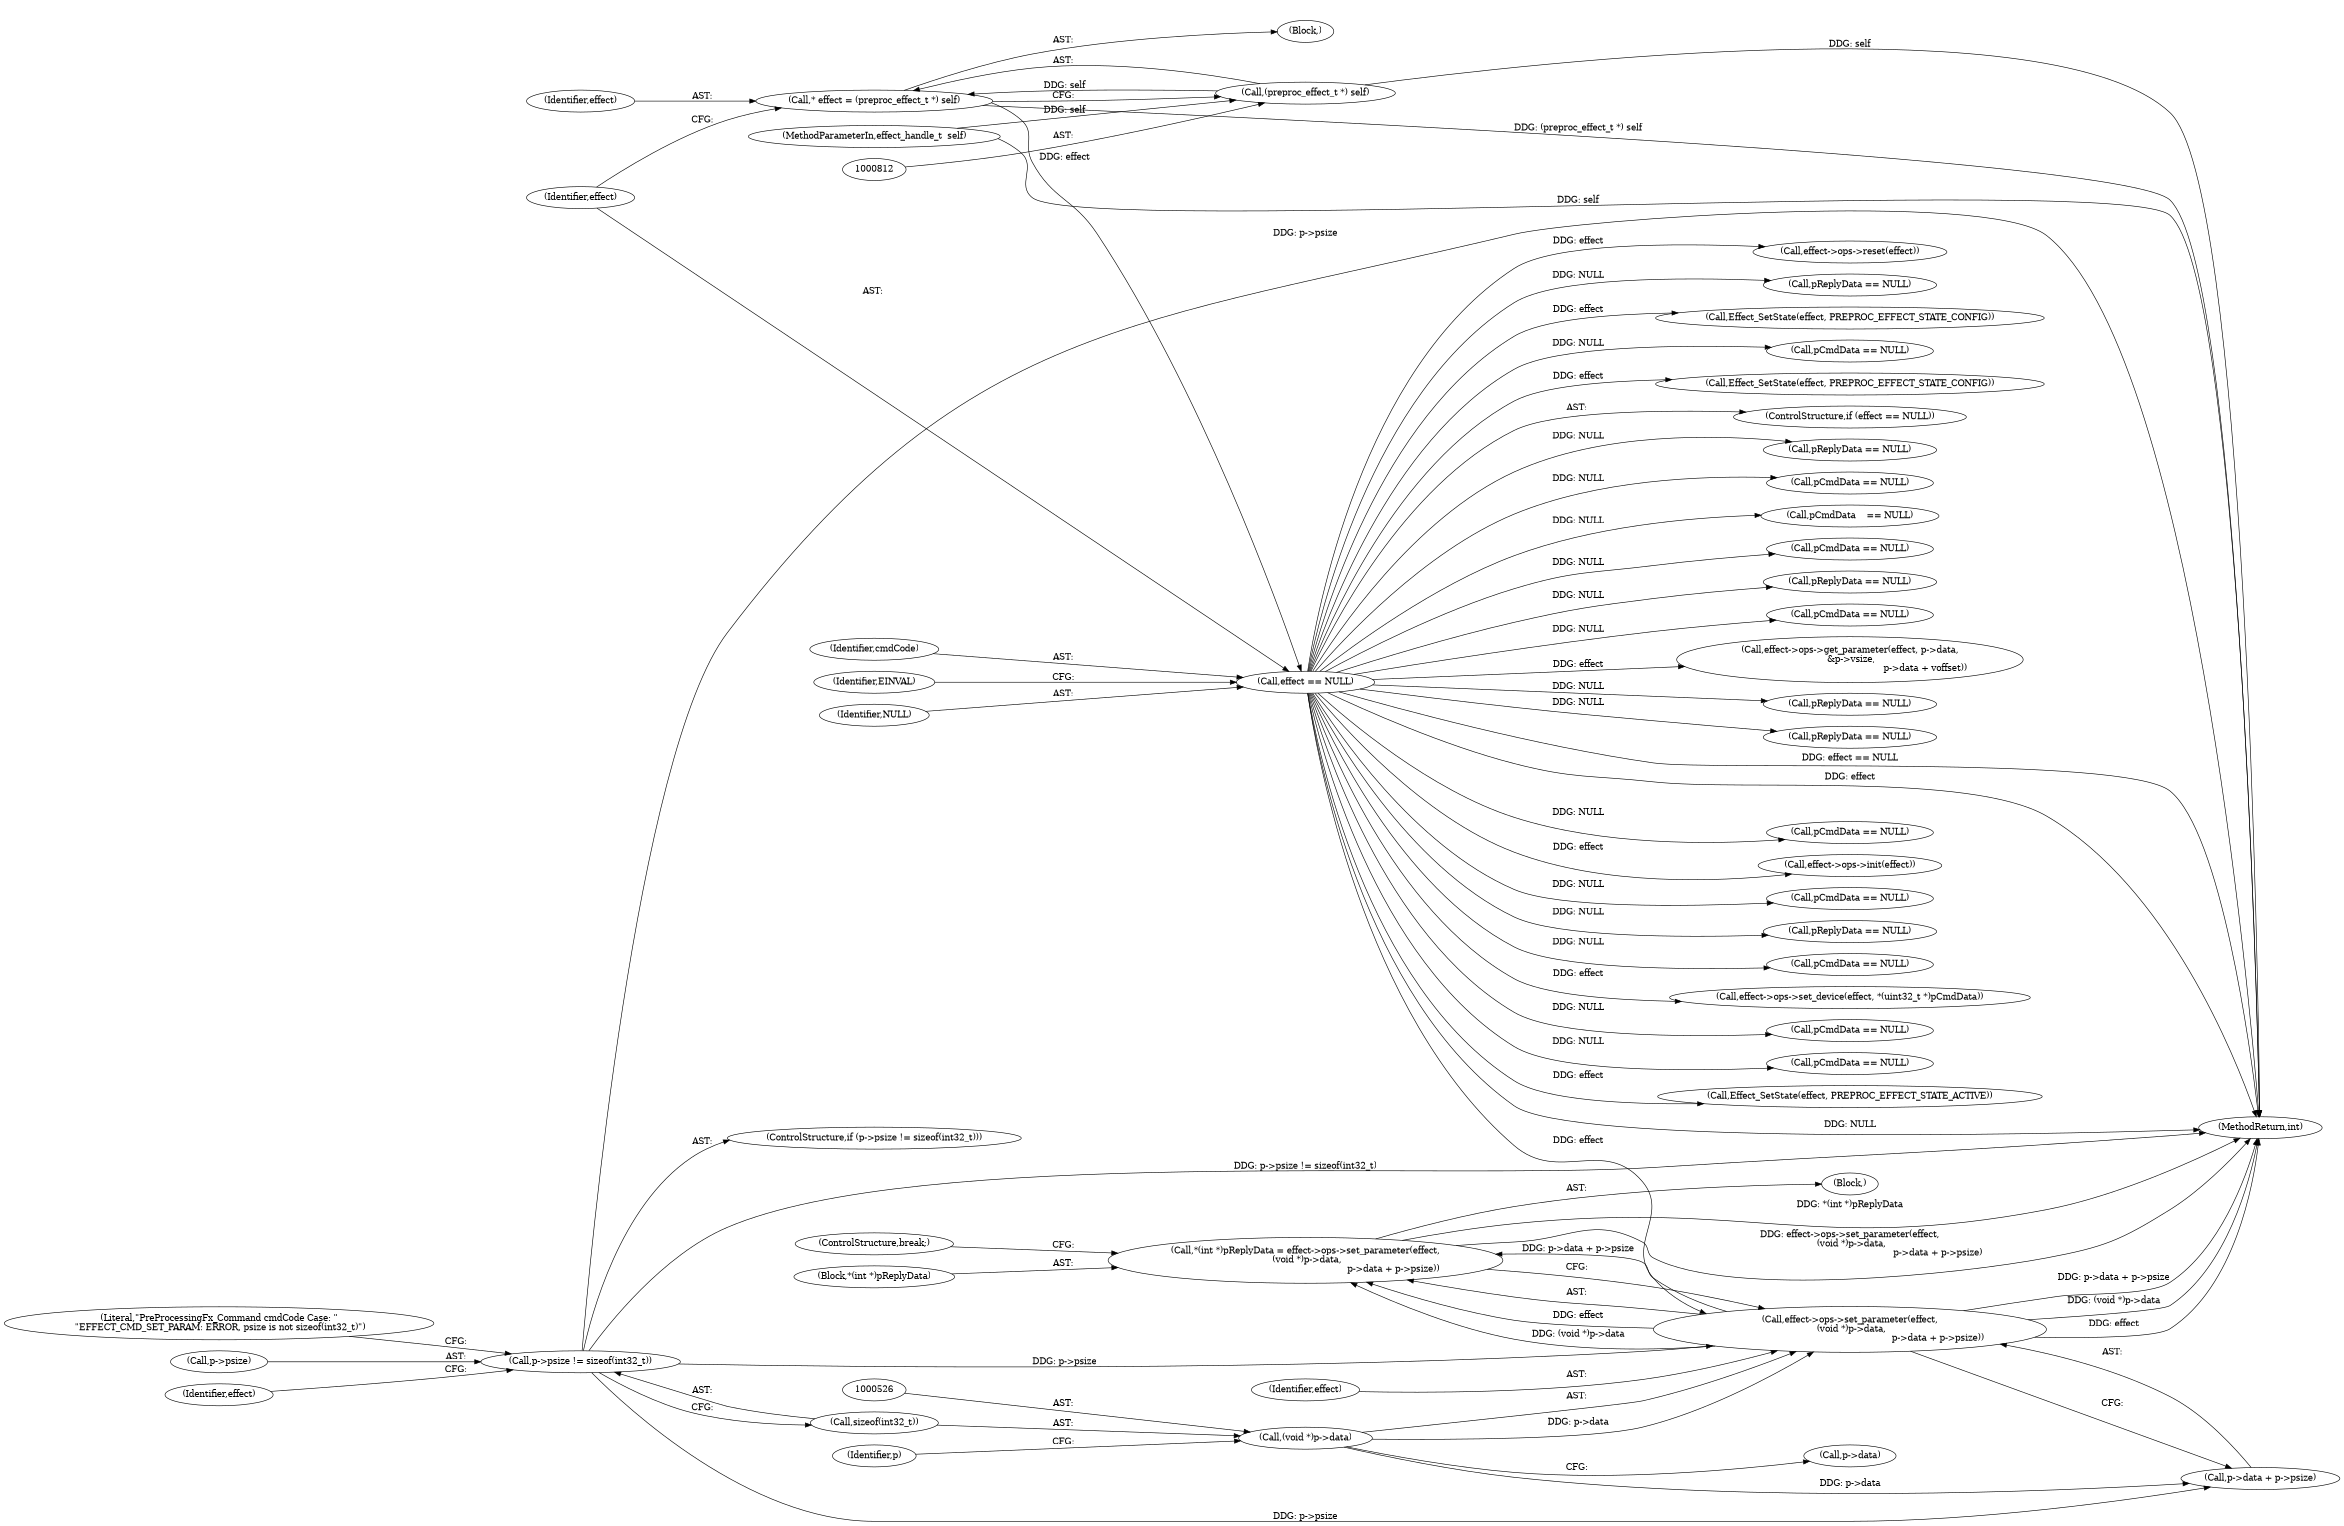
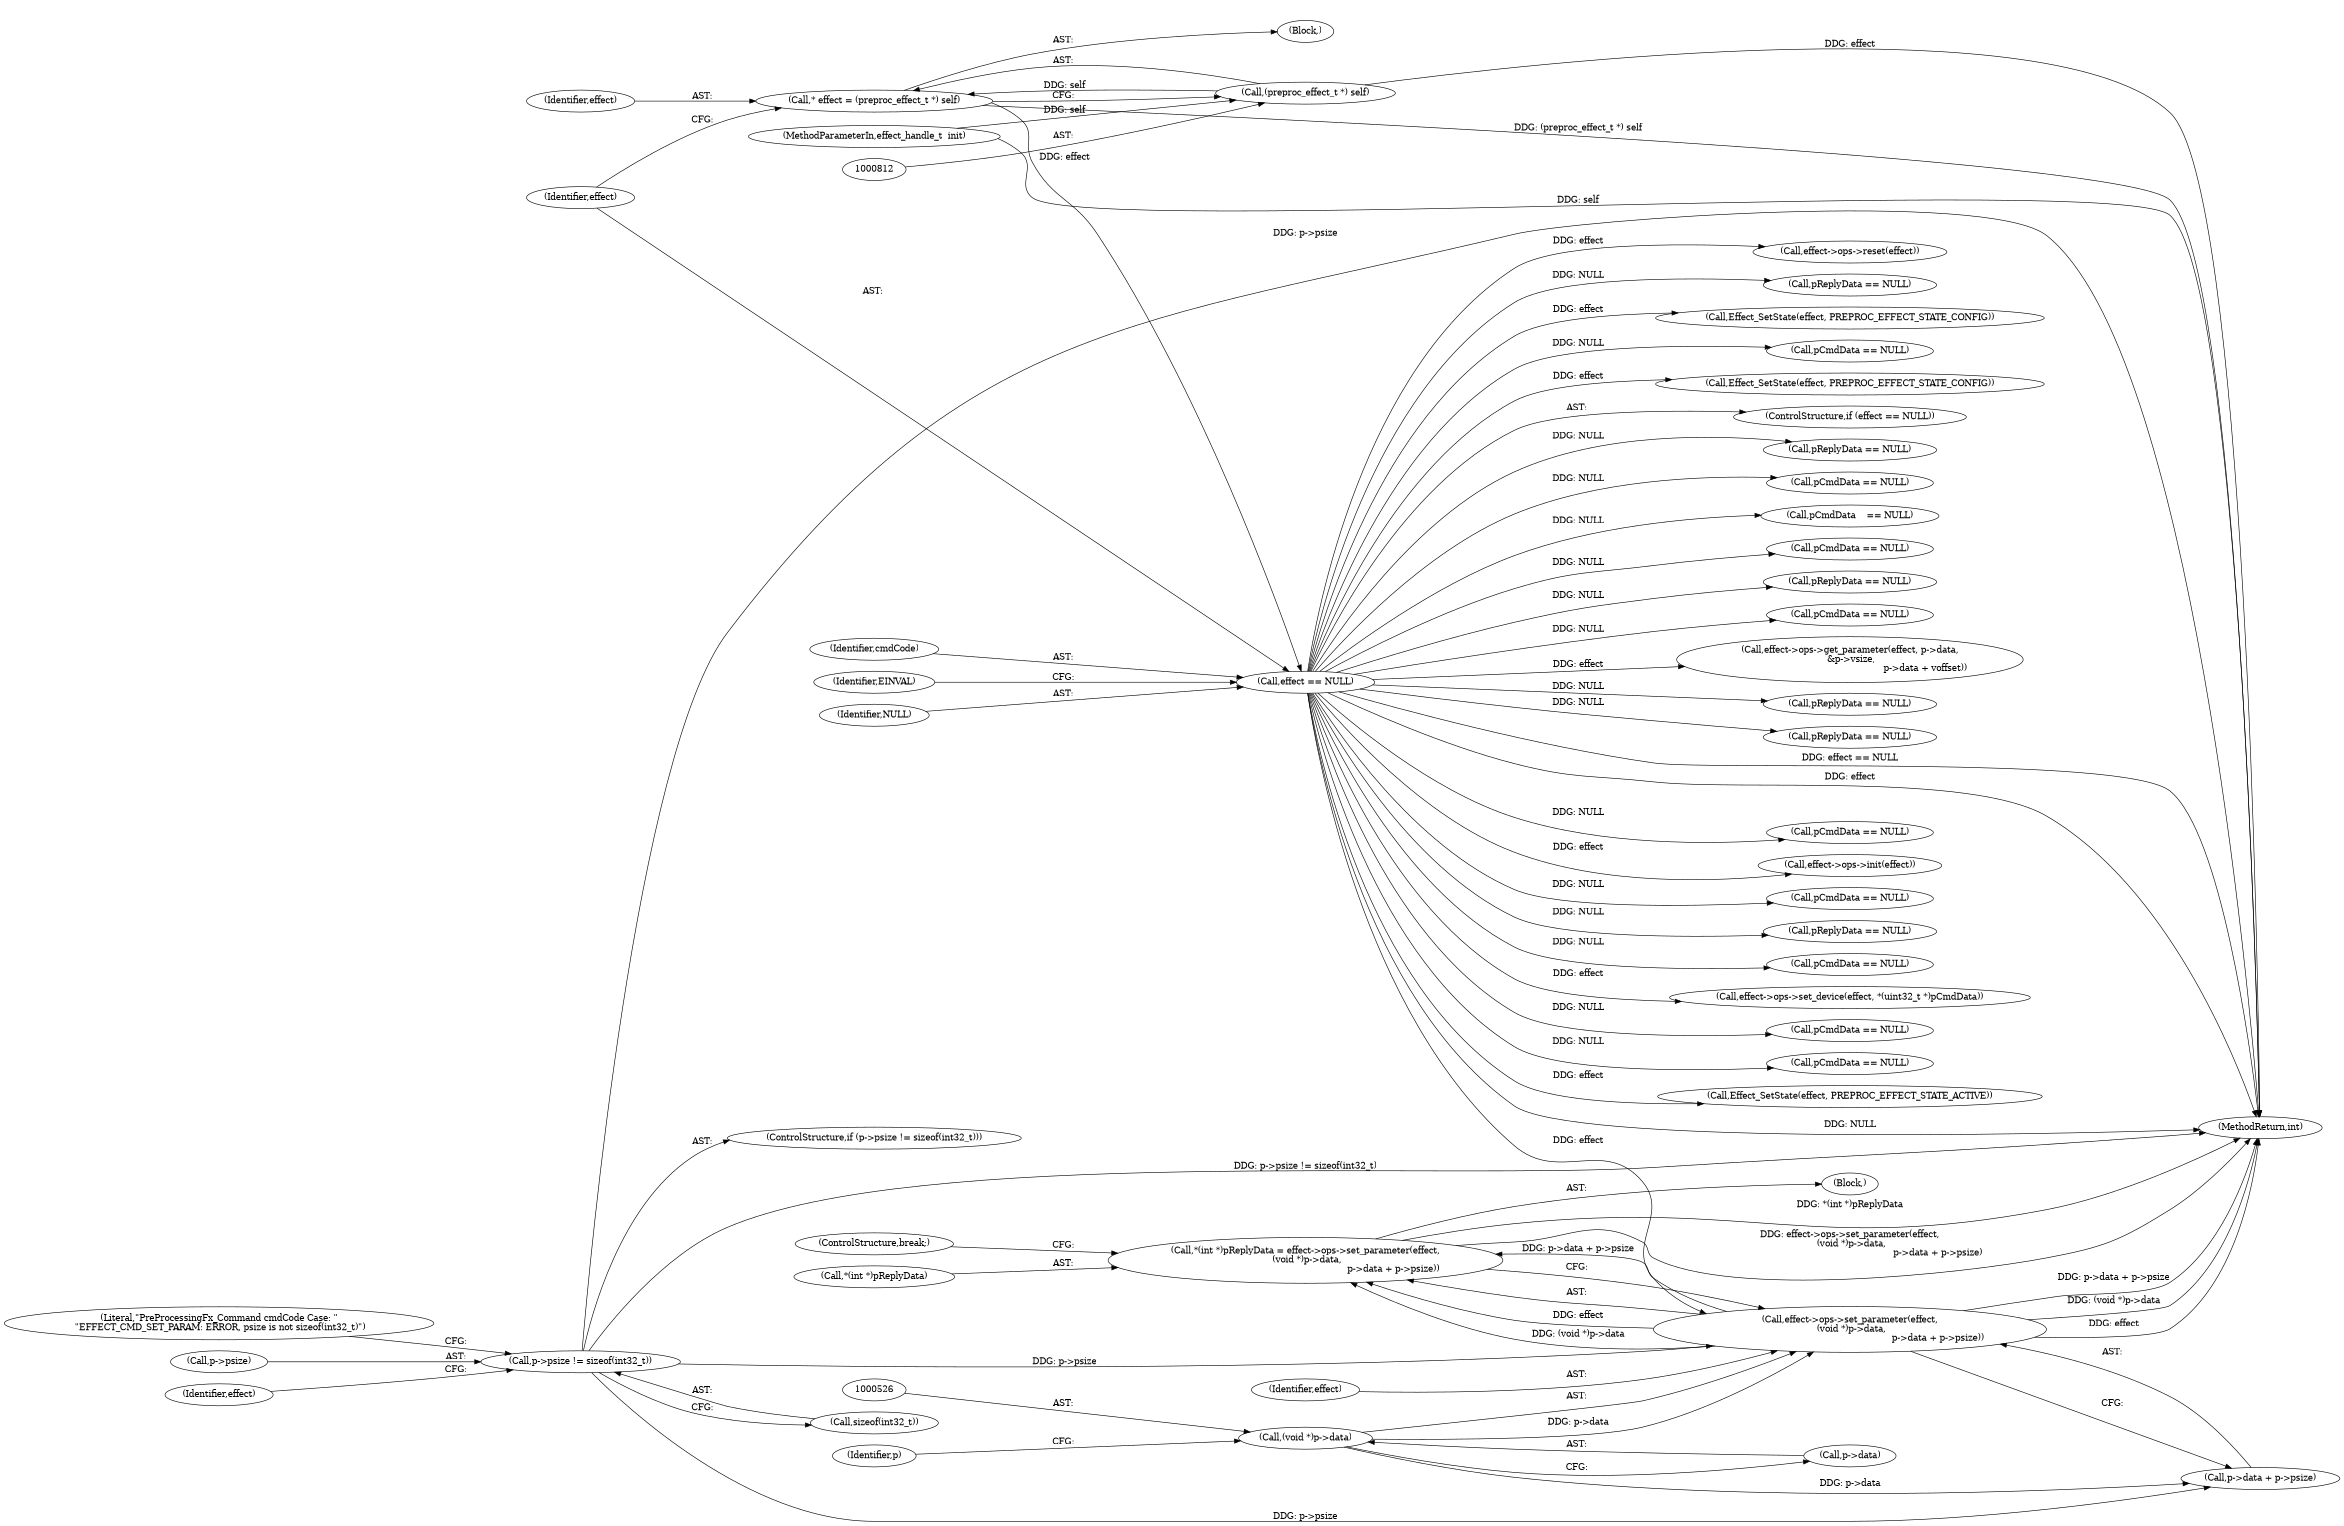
  digraph {
    rankdir=LR
    n1 [label="(Call,*(int *)pReplyData = effect->ops->set_parameter(effect,\n (void *)p->data,\n                                                                p->data + p->psize))"]
    n2 [label="(Call,effect->ops->set_parameter(effect,\n (void *)p->data,\n                                                                p->data + p->psize))"]
    n3 [label="(Block,)"]
    n4 [label="(MethodReturn,int)"]
    n5 [label="(Call,p->data + p->psize)"]
    n6 [label="(Call,effect == NULL)"]
    n7 [label="(Call,Effect_SetState(effect, PREPROC_EFFECT_STATE_CONFIG))"]
    n8 [label="(ControlStructure,if (effect == NULL))"]
    n9 [label="(Call,pReplyData == NULL)"]
    n10 [label="(Call,pCmdData == NULL)"]
    n11 [label="(Call,pCmdData    == NULL)"]
    n12 [label="(Call,pCmdData == NULL)"]
    n13 [label="(Call,pReplyData == NULL)"]
    n14 [label="(Call,pCmdData == NULL)"]
    n15 [label="(Call,effect->ops->get_parameter(effect, p->data,\n &p->vsize,\n                                                       p->data + voffset))"]
    n16 [label="(Call,pReplyData == NULL)"]
    n17 [label="(Call,pReplyData == NULL)"]
    n18 [label="(Call,pCmdData == NULL)"]
    n19 [label="(Call,effect->ops->init(effect))"]
    n20 [label="(Call,pCmdData == NULL)"]
    n21 [label="(Call,pReplyData == NULL)"]
    n22 [label="(Call,pCmdData == NULL)"]
    n23 [label="(Call,effect->ops->set_device(effect, *(uint32_t *)pCmdData))"]
    n24 [label="(Call,pCmdData == NULL)"]
    n25 [label="(Call,pCmdData == NULL)"]
    n26 [label="(Call,Effect_SetState(effect, PREPROC_EFFECT_STATE_ACTIVE))"]
    n27 [label="(Call,effect->ops->reset(effect))"]
    n28 [label="(Call,pReplyData == NULL)"]
    n29 [label="(Call,Effect_SetState(effect, PREPROC_EFFECT_STATE_CONFIG))"]
    n30 [label="(Call,pCmdData == NULL)"]
    n31 [label="(Identifier,NULL)"]
    n32 [label="(Call,* effect = (preproc_effect_t *) self)"]
    n33 [label="(Call,(preproc_effect_t *) self)"]
    n34 [label="(Block,)"]
-   n35 [label="(MethodParameterIn,effect_handle_t  self)"]
+   n35 [label="(MethodParameterIn,effect_handle_t  init)"]
    n36 [label="(Call,(void *)p->data)"]
    n37 [label="(Call,p->data)"]
    n38 [label="(Call,p->psize != sizeof(int32_t))"]
    n39 [label="(ControlStructure,if (p->psize != sizeof(int32_t)))"]
    n40 [label="(Call,sizeof(int32_t))"]
    n41 [label="(Literal,\"PreProcessingFx_Command cmdCode Case: \"\n \"EFFECT_CMD_SET_PARAM: ERROR, psize is not sizeof(int32_t)\")"]
    n42 [label="(Identifier,p)"]
    n43 [label="(Call,p->psize)"]
    n44 [label="(Identifier,cmdCode)"]
    n45 [label="(Identifier,effect)"]
    n46 [label="(Identifier,effect)"]
-   n47 [label="(Block,*(int *)pReplyData)"]
+   n47 [label="(Call,*(int *)pReplyData)"]
    n48 [label="(ControlStructure,break;)"]
    n49 [label="(Identifier,effect)"]
    n50 [label="(Identifier,EINVAL)"]
    n51 [label="(Identifier,effect)"]
    n52 [label=1000812]
    1000526
    n1 -> n2 [label="CFG: "]
    n1 -> n3 [label="AST: "]
    n1 -> n4 [label="DDG: *(int *)pReplyData"]
    n1 -> n4 [label="DDG: effect->ops->set_parameter(effect,\n (void *)p->data,\n                                                                p->data + p->psize)"]
    n2 -> n1 [label="AST: "]
    n2 -> n1 [label="DDG: effect"]
    n2 -> n1 [label="DDG: (void *)p->data"]
    n2 -> n1 [label="DDG: p->data + p->psize"]
    n2 -> n4 [label="DDG: (void *)p->data"]
    n2 -> n4 [label="DDG: effect"]
    n2 -> n4 [label="DDG: p->data + p->psize"]
    n2 -> n5 [label="CFG: "]
    n5 -> n2 [label="AST: "]
    n6 -> n2 [label="DDG: effect"]
    n6 -> n4 [label="DDG: effect == NULL"]
    n6 -> n4 [label="DDG: effect"]
    n6 -> n4 [label="DDG: NULL"]
    n6 -> n7 [label="DDG: effect"]
    n6 -> n8 [label="AST: "]
    n6 -> n9 [label="DDG: NULL"]
    n6 -> n10 [label="DDG: NULL"]
    n6 -> n11 [label="DDG: NULL"]
    n6 -> n12 [label="DDG: NULL"]
    n6 -> n13 [label="DDG: NULL"]
    n6 -> n14 [label="DDG: NULL"]
    n6 -> n15 [label="DDG: effect"]
    n6 -> n16 [label="DDG: NULL"]
    n6 -> n17 [label="DDG: NULL"]
    n6 -> n18 [label="DDG: NULL"]
    n6 -> n19 [label="DDG: effect"]
    n6 -> n20 [label="DDG: NULL"]
    n6 -> n21 [label="DDG: NULL"]
    n6 -> n22 [label="DDG: NULL"]
    n6 -> n23 [label="DDG: effect"]
    n6 -> n24 [label="DDG: NULL"]
    n6 -> n25 [label="DDG: NULL"]
    n6 -> n26 [label="DDG: effect"]
    n6 -> n27 [label="DDG: effect"]
    n6 -> n28 [label="DDG: NULL"]
    n6 -> n29 [label="DDG: effect"]
    n6 -> n30 [label="DDG: NULL"]
    n31 -> n6 [label="AST: "]
    n32 -> n4 [label="DDG: (preproc_effect_t *) self"]
    n32 -> n6 [label="DDG: effect"]
    n32 -> n33 [label="CFG: "]
    n32 -> n34 [label="AST: "]
-   n33 -> n4 [label="DDG: self"]
+   n33 -> n4 [label="DDG: effect"]
    n33 -> n32 [label="AST: "]
    n33 -> n32 [label="DDG: self"]
    n35 -> n4 [label="DDG: self"]
    n35 -> n33 [label="DDG: self"]
    n36 -> n2 [label="AST: "]
    n36 -> n2 [label="DDG: p->data"]
    n36 -> n5 [label="DDG: p->data"]
    n36 -> n37 [label="CFG: "]
-   n40 -> n36 [label="AST: "]
+   n37 -> n36 [label="AST: "]
    n38 -> n2 [label="DDG: p->psize"]
    n38 -> n4 [label="DDG: p->psize != sizeof(int32_t)"]
    n38 -> n4 [label="DDG: p->psize"]
    n38 -> n5 [label="DDG: p->psize"]
    n38 -> n39 [label="AST: "]
    n38 -> n40 [label="CFG: "]
    n40 -> n38 [label="AST: "]
    n41 -> n38 [label="CFG: "]
    n42 -> n36 [label="CFG: "]
    n43 -> n38 [label="AST: "]
    n44 -> n6 [label="AST: "]
    n45 -> n38 [label="CFG: "]
    n46 -> n32 [label="AST: "]
    n47 -> n1 [label="AST: "]
    n48 -> n1 [label="CFG: "]
    n49 -> n6 [label="AST: "]
    n49 -> n32 [label="CFG: "]
    n50 -> n6 [label="CFG: "]
    n51 -> n2 [label="AST: "]
    n52 -> n33 [label="AST: "]
    1000526 -> n36 [label="AST: "]
  }
